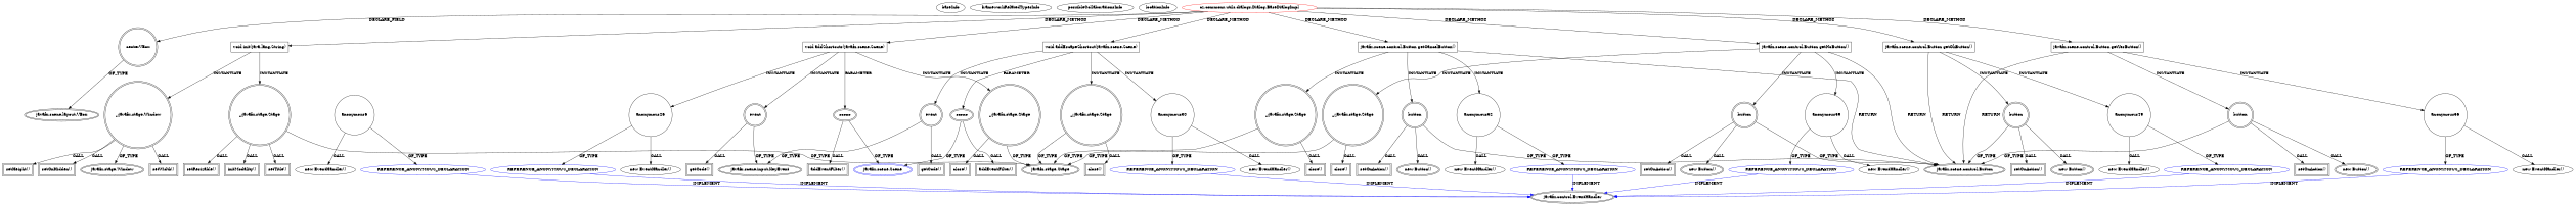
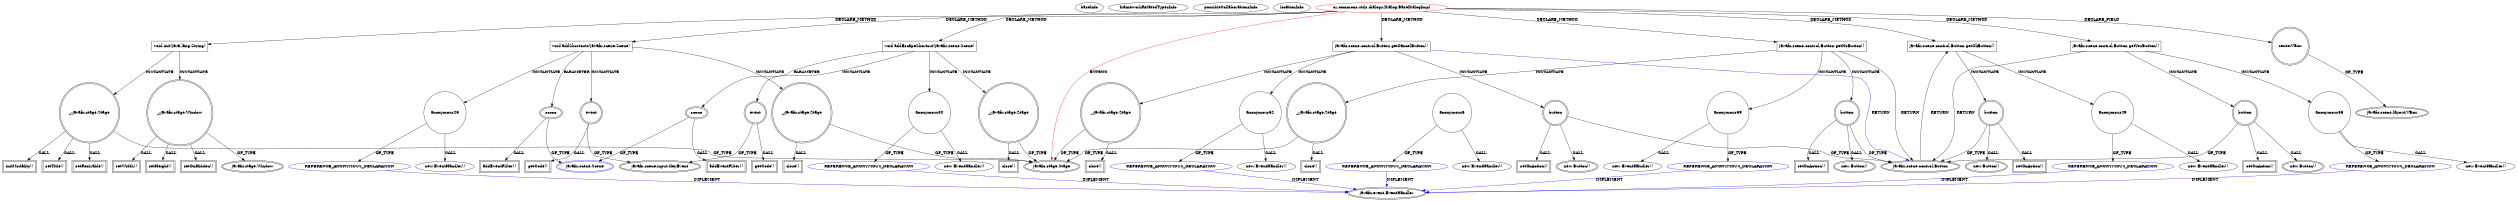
  digraph {
    fontname="DejaVu Serif"
    node [fontname="DejaVu Serif" isFrameworkType=true vertexType=VARIABLE_EXPRESION peripheries=2]
    edge [fontname="DejaVu Serif"]
    baseInfo [category=extension_graph graphId=933 isAnonymous=false possibleRelation=true isFrameworkType="" vertexType="" peripheries=""]
    frameworkRelatedTypesInfo [0="javafx.stage.Stage" isFrameworkType="" vertexType="" peripheries=""]
    possibleCollaborationsInfo [0="933~CLIENT_METHOD_DECLARATION-INSTANTIATION-~javafx.stage.Stage ~javafx.event.EventHandler ~false~true" isFrameworkType="" vertexType="" peripheries=""]
    locationInfo [contextSignature=BaseDialogImpl filePath="/Maxxa-MT-common/MT-common-master/src/cz/commons/utils/dialogs/Dialog.java" graphId=933 projectName="Maxxa-MT-common" isFrameworkType="" vertexType="" peripheries=""]
    n5 [color=red isFrameworkType=false label="cz.commons.utils.dialogs.Dialog.BaseDialogImpl" vertexType=ROOT_CLIENT_CLASS_DECLARATION peripheries=""]
    n6 [label="javafx.stage.Stage" vertexType=FRAMEWORK_CLASS_TYPE]
    n7 [label=centerVBox shape=circle vertexType=FIELD_DECLARATION]
    n8 [isFrameworkType=false label="void init(java.lang.String)" shape=box vertexType=CLIENT_METHOD_DECLARATION peripheries=""]
    n9 [isFrameworkType=false label="void addShortcuts(javafx.scene.Scene)" shape=box vertexType=CLIENT_METHOD_DECLARATION peripheries=""]
    n10 [isFrameworkType=false label="void addEscapeShortcut(javafx.scene.Scene)" shape=box vertexType=CLIENT_METHOD_DECLARATION peripheries=""]
    n11 [isFrameworkType=false label="javafx.scene.control.Button getOkButton()" shape=box vertexType=CLIENT_METHOD_DECLARATION peripheries=""]
    n12 [isFrameworkType=false label="javafx.scene.control.Button getCancelButton()" shape=box vertexType=CLIENT_METHOD_DECLARATION peripheries=""]
    n13 [isFrameworkType=false label="javafx.scene.control.Button getYesButton()" shape=box vertexType=CLIENT_METHOD_DECLARATION peripheries=""]
    n14 [isFrameworkType=false label="javafx.scene.control.Button getNoButton()" shape=box vertexType=CLIENT_METHOD_DECLARATION peripheries=""]
    n15 [label="javafx.scene.layout.VBox" vertexType=FRAMEWORK_CLASS_TYPE]
    n16 [label="_:javafx.stage.Stage" shape=circle]
    n17 [label="_:javafx.stage.Window" shape=circle]
    n18 [label=scene vertexType=PARAMETER_DECLARATION]
    n19 [isFrameworkType=false label=anonymous26 shape=circle peripheries=""]
    n20 [label=event shape=circle]
    n21 [label="_:javafx.stage.Stage" shape=circle]
    n22 [label=scene vertexType=PARAMETER_DECLARATION]
    n23 [isFrameworkType=false label=anonymous30 shape=circle peripheries=""]
    n24 [label=event shape=circle]
    n25 [label="_:javafx.stage.Stage" shape=circle]
    n26 [label="javafx.scene.control.Button" vertexType=FRAMEWORK_CLASS_TYPE]
    n27 [label=button shape=circle]
    n28 [isFrameworkType=false label=anonymous49 shape=circle peripheries=""]
    n29 [label=button shape=circle]
    n30 [isFrameworkType=false label=anonymous52 shape=circle peripheries=""]
    n31 [label="_:javafx.stage.Stage" shape=circle]
    n32 [label=button shape=circle]
    n33 [isFrameworkType=false label=anonymous56 shape=circle peripheries=""]
    n34 [label=button shape=circle]
    n35 [isFrameworkType=false label=anonymous59 shape=circle peripheries=""]
    n36 [label="_:javafx.stage.Stage" shape=circle]
    n37 [label="setTitle()" shape=box vertexType=INSIDE_CALL]
    n38 [label="setResizable()" shape=box vertexType=INSIDE_CALL]
    n39 [label="initModality()" shape=box vertexType=INSIDE_CALL]
    n40 [label="javafx.stage.Window" vertexType=FRAMEWORK_CLASS_TYPE]
    n41 [label="setWidth()" shape=box vertexType=INSIDE_CALL]
    n42 [label="setHeight()" shape=box vertexType=INSIDE_CALL]
    n43 [label="setOnHidden()" shape=box vertexType=INSIDE_CALL]
    n44 [isFrameworkType=false label=anonymous6 shape=circle peripheries=""]
    n45 [color=blue isFrameworkType=false label=REFERENCE_ANONYMOUS_DECLARATION vertexType=REFERENCE_ANONYMOUS_DECLARATION peripheries=""]
    n46 [isFrameworkType=false label="new EventHandler()" vertexType=CONSTRUCTOR_CALL peripheries=""]
-   n47 [label="javafx.control.EventHandler" vertexType=FRAMEWORK_INTERFACE_TYPE]
+   n47 [label="javafx.event.EventHandler" vertexType=FRAMEWORK_INTERFACE_TYPE]
    n48 [color=blue label="javafx.scene.Scene" vertexType=FRAMEWORK_CLASS_TYPE]
    n49 [label="addEventFilter()" shape=box vertexType=INSIDE_CALL]
    n50 [color=blue isFrameworkType=false label=REFERENCE_ANONYMOUS_DECLARATION vertexType=REFERENCE_ANONYMOUS_DECLARATION peripheries=""]
    n51 [isFrameworkType=false label="new EventHandler()" vertexType=CONSTRUCTOR_CALL peripheries=""]
    n52 [label="javafx.scene.input.KeyEvent" vertexType=FRAMEWORK_CLASS_TYPE]
    n53 [label="getCode()" shape=box vertexType=INSIDE_CALL]
    n54 [label="close()" shape=box vertexType=INSIDE_CALL]
    n55 [label="addEventFilter()" shape=box vertexType=INSIDE_CALL]
    n56 [color=blue isFrameworkType=false label=REFERENCE_ANONYMOUS_DECLARATION vertexType=REFERENCE_ANONYMOUS_DECLARATION peripheries=""]
    n57 [isFrameworkType=false label="new EventHandler()" vertexType=CONSTRUCTOR_CALL peripheries=""]
    n58 [label="getCode()" shape=box vertexType=INSIDE_CALL]
    n59 [label="close()" shape=box vertexType=INSIDE_CALL]
    n60 [label="new Button()" vertexType=CONSTRUCTOR_CALL]
    n61 [label="setOnAction()" shape=box vertexType=INSIDE_CALL]
    n62 [color=blue isFrameworkType=false label=REFERENCE_ANONYMOUS_DECLARATION vertexType=REFERENCE_ANONYMOUS_DECLARATION peripheries=""]
    n63 [isFrameworkType=false label="new EventHandler()" vertexType=CONSTRUCTOR_CALL peripheries=""]
    n64 [label="new Button()" vertexType=CONSTRUCTOR_CALL]
    n65 [label="setOnAction()" shape=box vertexType=INSIDE_CALL]
    n66 [color=blue isFrameworkType=false label=REFERENCE_ANONYMOUS_DECLARATION vertexType=REFERENCE_ANONYMOUS_DECLARATION peripheries=""]
    n67 [isFrameworkType=false label="new EventHandler()" vertexType=CONSTRUCTOR_CALL peripheries=""]
    n68 [label="close()" shape=box vertexType=INSIDE_CALL]
    n69 [label="new Button()" vertexType=CONSTRUCTOR_CALL]
    n70 [label="setOnAction()" shape=box vertexType=INSIDE_CALL]
    n71 [color=blue isFrameworkType=false label=REFERENCE_ANONYMOUS_DECLARATION vertexType=REFERENCE_ANONYMOUS_DECLARATION peripheries=""]
    n72 [isFrameworkType=false label="new EventHandler()" vertexType=CONSTRUCTOR_CALL peripheries=""]
    n73 [label="new Button()" vertexType=CONSTRUCTOR_CALL]
    n74 [label="setOnAction()" shape=box vertexType=INSIDE_CALL]
    n75 [color=blue isFrameworkType=false label=REFERENCE_ANONYMOUS_DECLARATION vertexType=REFERENCE_ANONYMOUS_DECLARATION peripheries=""]
    n76 [isFrameworkType=false label="new EventHandler()" vertexType=CONSTRUCTOR_CALL peripheries=""]
    n77 [label="close()" shape=box vertexType=INSIDE_CALL]
+   n5 -> n6 [color=red label=EXTEND]
    n5 -> n7 [label=DECLARE_FIELD]
    n5 -> n8 [label=DECLARE_METHOD]
    n5 -> n9 [label=DECLARE_METHOD]
    n5 -> n10 [label=DECLARE_METHOD]
    n5 -> n11 [label=DECLARE_METHOD]
    n5 -> n12 [label=DECLARE_METHOD]
    n5 -> n13 [label=DECLARE_METHOD]
    n5 -> n14 [label=DECLARE_METHOD]
    n7 -> n15 [label=OF_TYPE]
    n8 -> n16 [label=INSTANTIATE]
    n8 -> n17 [label=INSTANTIATE]
    n9 -> n18 [label=PARAMETER]
    n9 -> n19 [label=INSTANTIATE]
    n9 -> n20 [label=INSTANTIATE]
    n9 -> n21 [label=INSTANTIATE]
    n10 -> n22 [label=PARAMETER]
    n10 -> n23 [label=INSTANTIATE]
    n10 -> n24 [label=INSTANTIATE]
    n10 -> n25 [label=INSTANTIATE]
-   n11 -> n26 [label=RETURN]
+   n26 -> n11 [label=RETURN]
    n11 -> n27 [label=INSTANTIATE]
    n11 -> n28 [label=INSTANTIATE]
-   n12 -> n26 [label=RETURN]
+   n12 -> n26 [label=RETURN color=blue]
    n12 -> n29 [label=INSTANTIATE]
    n12 -> n30 [label=INSTANTIATE]
    n12 -> n31 [label=INSTANTIATE]
    n13 -> n26 [label=RETURN]
    n13 -> n32 [label=INSTANTIATE]
    n13 -> n33 [label=INSTANTIATE]
    n14 -> n26 [label=RETURN]
    n14 -> n34 [label=INSTANTIATE]
    n14 -> n35 [label=INSTANTIATE]
    n14 -> n36 [label=INSTANTIATE]
    n16 -> n6 [label=OF_TYPE]
    n16 -> n37 [label=CALL]
    n16 -> n38 [label=CALL]
    n16 -> n39 [label=CALL]
    n17 -> n40 [label=OF_TYPE]
    n17 -> n41 [label=CALL]
    n17 -> n42 [label=CALL]
    n17 -> n43 [label=CALL]
    n18 -> n48 [label=OF_TYPE]
    n18 -> n49 [label=CALL]
    n19 -> n50 [label=OF_TYPE]
    n19 -> n51 [label=CALL]
    n20 -> n52 [label=OF_TYPE]
    n20 -> n53 [label=CALL]
    n21 -> n6 [label=OF_TYPE]
    n21 -> n54 [label=CALL]
    n22 -> n48 [label=OF_TYPE]
    n22 -> n55 [label=CALL]
    n23 -> n56 [label=OF_TYPE]
    n23 -> n57 [label=CALL]
    n24 -> n52 [label=OF_TYPE]
    n24 -> n58 [label=CALL]
    n25 -> n6 [label=OF_TYPE]
    n25 -> n59 [label=CALL]
    n27 -> n26 [label=OF_TYPE]
    n27 -> n60 [label=CALL]
    n27 -> n61 [label=CALL]
    n28 -> n62 [label=OF_TYPE]
    n28 -> n63 [label=CALL]
    n29 -> n26 [label=OF_TYPE]
    n29 -> n64 [label=CALL]
    n29 -> n65 [label=CALL]
    n30 -> n66 [label=OF_TYPE]
    n30 -> n67 [label=CALL]
    n31 -> n6 [label=OF_TYPE]
    n31 -> n68 [label=CALL]
    n32 -> n26 [label=OF_TYPE]
    n32 -> n69 [label=CALL]
    n32 -> n70 [label=CALL]
    n33 -> n71 [label=OF_TYPE]
    n33 -> n72 [label=CALL]
    n34 -> n26 [label=OF_TYPE]
    n34 -> n73 [label=CALL]
    n34 -> n74 [label=CALL]
    n35 -> n75 [label=OF_TYPE]
    n35 -> n76 [label=CALL]
    n36 -> n6 [label=OF_TYPE]
    n36 -> n77 [label=CALL]
    n44 -> n45 [label=OF_TYPE]
    n44 -> n46 [label=CALL]
    n45 -> n47 [color=blue label=IMPLEMENT]
    n50 -> n47 [color=blue label=IMPLEMENT]
    n56 -> n47 [color=blue label=IMPLEMENT]
    n62 -> n47 [color=blue label=IMPLEMENT]
    n66 -> n47 [color=blue label=IMPLEMENT]
    n71 -> n47 [color=blue label=IMPLEMENT]
    n75 -> n47 [color=blue label=IMPLEMENT]
  }
